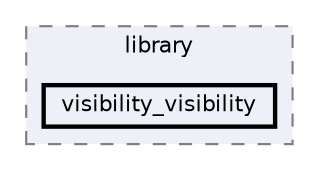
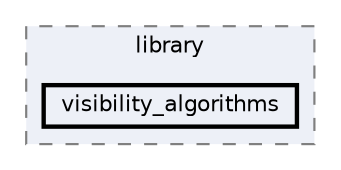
  digraph {
    compound=true
-   n1 [color=black fillcolor="#edf0f7" fontname=Helvetica fontsize=10 height=0.2 label=visibility_visibility shape=box style="filled,bold" width=0.4]
+   n1 [color=black fillcolor="#edf0f7" fontname=Helvetica fontsize=10 height=0.2 label=visibility_algorithms shape=box style="filled,bold" width=0.4]
    subgraph cluster_1 {
      bgcolor="#edf0f7"
      fontname=Helvetica
      fontsize=10
      label=library
      pencolor=grey50
      style="filled,dashed"
      n1
    }
  }
